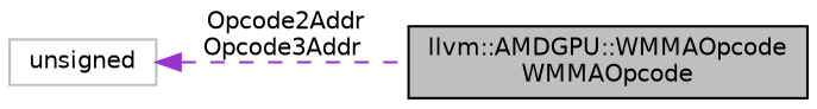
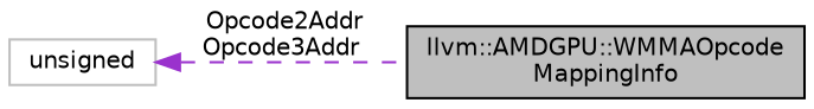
  digraph {
    rankdir=LR
    node [fontname=Helvetica fontsize=10 shape=record]
-   n1 [color=black fillcolor=grey75 fontcolor=black height=0.2 label="llvm::AMDGPU::WMMAOpcode\lWMMAOpcode" style=filled width=0.4]
+   n1 [color=black fillcolor=grey75 fontcolor=black height=0.2 label="llvm::AMDGPU::WMMAOpcode\lMappingInfo" style=filled width=0.4]
    n2 [color=grey75 height=0.2 label=unsigned width=0.4]
    n2 -> n1 [color=darkorchid3 dir=back fontname=Helvetica fontsize=10 label=" Opcode2Addr\nOpcode3Addr" labelfontname=Helvetica labelfontsize=10 style=dashed]
  }
